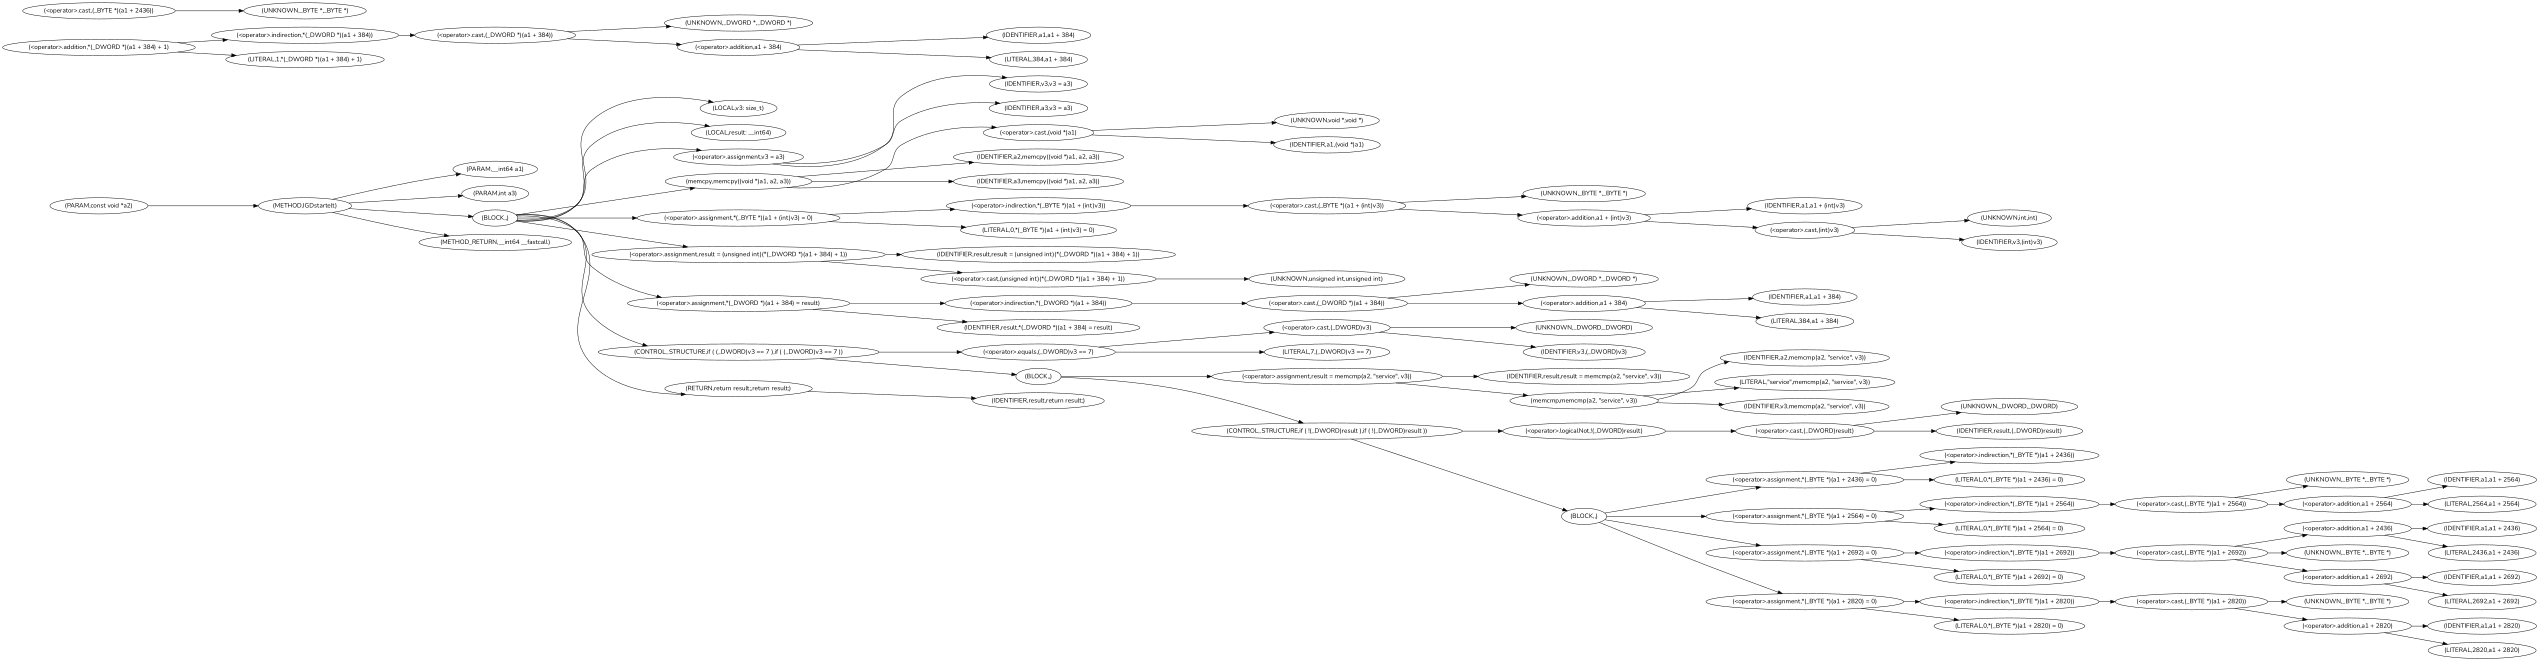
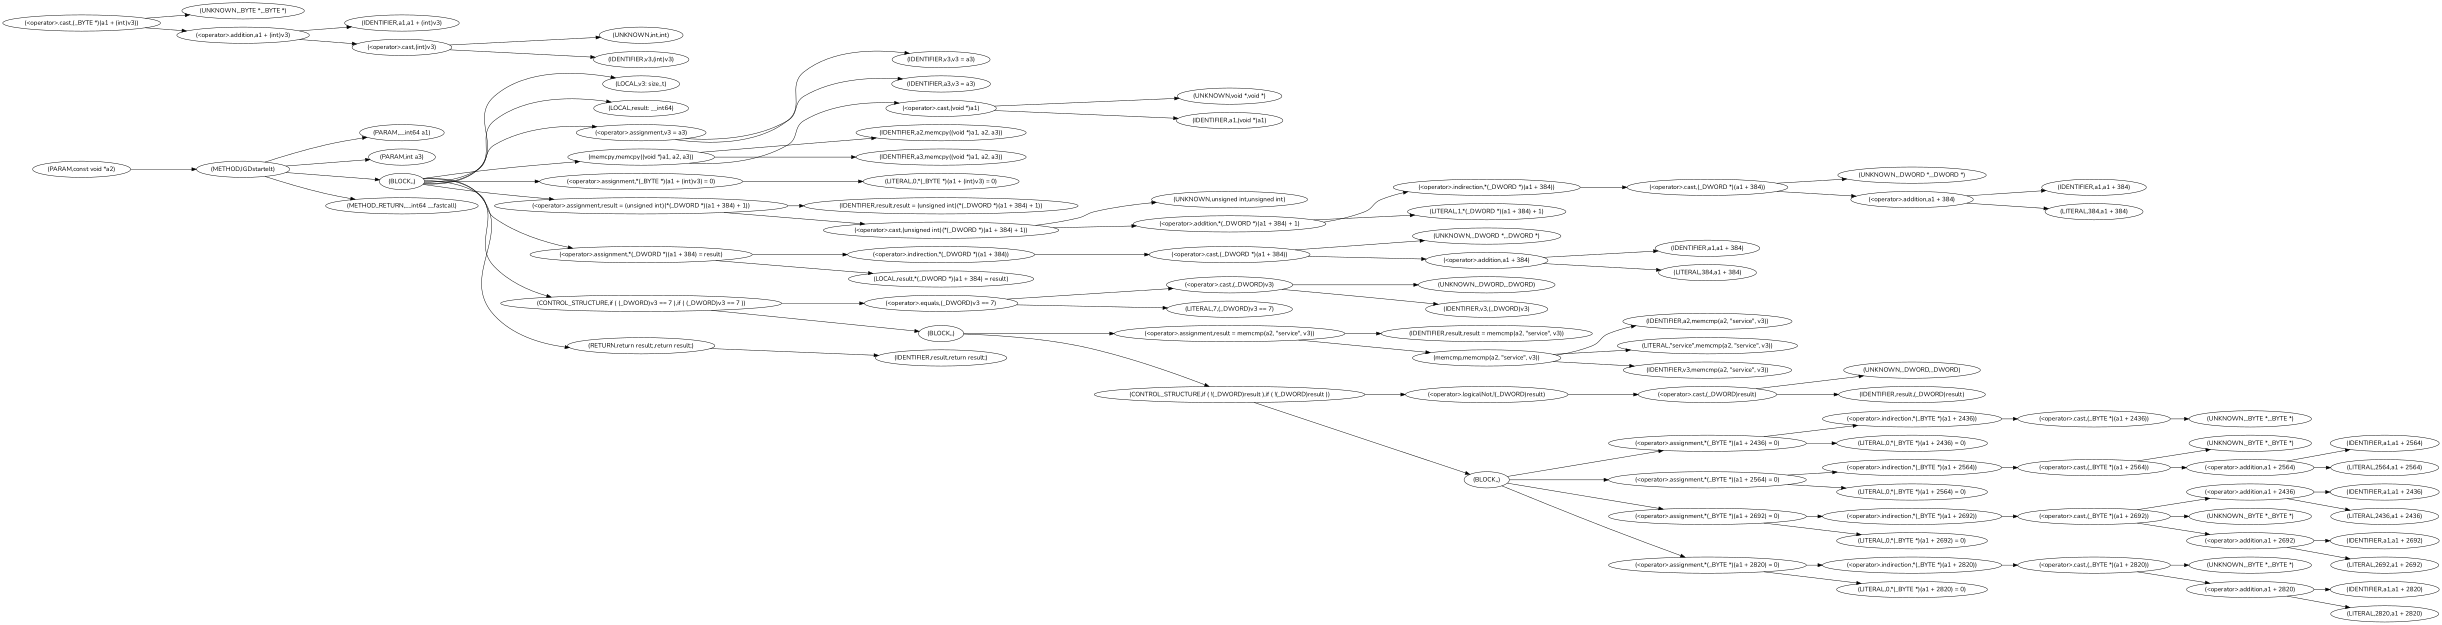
  digraph {
    fontname=Nunito
    rankdir=LR
    node [fontname=Nunito]
    edge [fontname=Nunito]
    n1 [label="(METHOD,IGDstartelt)"]
    n2 [label="(PARAM,__int64 a1)"]
    n3 [label="(PARAM,int a3)"]
    n4 [label="(BLOCK,,)"]
    n5 [label="(METHOD_RETURN,__int64 __fastcall)"]
    n6 [label="(PARAM,const void *a2)"]
    n7 [label="(LOCAL,v3: size_t)"]
    n8 [label="(LOCAL,result: __int64)"]
    n9 [label="(<operator>.assignment,v3 = a3)"]
    n10 [label="(memcpy,memcpy((void *)a1, a2, a3))"]
    n11 [label="(<operator>.assignment,*(_BYTE *)(a1 + (int)v3) = 0)"]
    n12 [label="(<operator>.assignment,result = (unsigned int)(*(_DWORD *)(a1 + 384) + 1))"]
    n13 [label="(<operator>.assignment,*(_DWORD *)(a1 + 384) = result)"]
    n14 [label="(CONTROL_STRUCTURE,if ( (_DWORD)v3 == 7 ),if ( (_DWORD)v3 == 7 ))"]
    n15 [label="(RETURN,return result;,return result;)"]
    n16 [label="(IDENTIFIER,v3,v3 = a3)"]
    n17 [label="(IDENTIFIER,a3,v3 = a3)"]
    n18 [label="(<operator>.cast,(void *)a1)"]
    n19 [label="(IDENTIFIER,a2,memcpy((void *)a1, a2, a3))"]
    n20 [label="(IDENTIFIER,a3,memcpy((void *)a1, a2, a3))"]
-   n21 [label="(<operator>.indirection,*(_BYTE *)(a1 + (int)v3))"]
    n22 [label="(LITERAL,0,*(_BYTE *)(a1 + (int)v3) = 0)"]
    n23 [label="(IDENTIFIER,result,result = (unsigned int)(*(_DWORD *)(a1 + 384) + 1))"]
    n24 [label="(<operator>.cast,(unsigned int)(*(_DWORD *)(a1 + 384) + 1))"]
    n25 [label="(<operator>.indirection,*(_DWORD *)(a1 + 384))"]
-   n26 [label="(IDENTIFIER,result,*(_DWORD *)(a1 + 384) = result)"]
+   n26 [label="(LOCAL,result,*(_DWORD *)(a1 + 384) = result)"]
    n27 [label="(<operator>.equals,(_DWORD)v3 == 7)"]
    n28 [label="(BLOCK,,)"]
    n29 [label="(IDENTIFIER,result,return result;)"]
    n30 [label="(UNKNOWN,void *,void *)"]
    n31 [label="(IDENTIFIER,a1,(void *)a1)"]
    n32 [label="(<operator>.cast,(_BYTE *)(a1 + (int)v3))"]
    n33 [label="(UNKNOWN,_BYTE *,_BYTE *)"]
    n34 [label="(<operator>.addition,a1 + (int)v3)"]
    n35 [label="(IDENTIFIER,a1,a1 + (int)v3)"]
    n36 [label="(<operator>.cast,(int)v3)"]
    n37 [label="(UNKNOWN,int,int)"]
    n38 [label="(IDENTIFIER,v3,(int)v3)"]
    n39 [label="(UNKNOWN,unsigned int,unsigned int)"]
    n40 [label="(<operator>.addition,*(_DWORD *)(a1 + 384) + 1)"]
    n41 [label="(<operator>.indirection,*(_DWORD *)(a1 + 384))"]
    n42 [label="(LITERAL,1,*(_DWORD *)(a1 + 384) + 1)"]
    n43 [label="(<operator>.cast,(_DWORD *)(a1 + 384))"]
    n44 [label="(UNKNOWN,_DWORD *,_DWORD *)"]
    n45 [label="(<operator>.addition,a1 + 384)"]
    n46 [label="(IDENTIFIER,a1,a1 + 384)"]
    n47 [label="(LITERAL,384,a1 + 384)"]
    n48 [label="(<operator>.cast,(_DWORD *)(a1 + 384))"]
    n49 [label="(UNKNOWN,_DWORD *,_DWORD *)"]
    n50 [label="(<operator>.addition,a1 + 384)"]
    n51 [label="(IDENTIFIER,a1,a1 + 384)"]
    n52 [label="(LITERAL,384,a1 + 384)"]
    n53 [label="(<operator>.cast,(_DWORD)v3)"]
    n54 [label="(LITERAL,7,(_DWORD)v3 == 7)"]
    n55 [label="(<operator>.assignment,result = memcmp(a2, \"service\", v3))"]
    n56 [label="(CONTROL_STRUCTURE,if ( !(_DWORD)result ),if ( !(_DWORD)result ))"]
    n57 [label="(UNKNOWN,_DWORD,_DWORD)"]
    n58 [label="(IDENTIFIER,v3,(_DWORD)v3)"]
    n59 [label="(IDENTIFIER,result,result = memcmp(a2, \"service\", v3))"]
    n60 [label="(memcmp,memcmp(a2, \"service\", v3))"]
    n61 [label="(<operator>.logicalNot,!(_DWORD)result)"]
    n62 [label="(BLOCK,,)"]
    n63 [label="(IDENTIFIER,a2,memcmp(a2, \"service\", v3))"]
    n64 [label="(LITERAL,\"service\",memcmp(a2, \"service\", v3))"]
    n65 [label="(IDENTIFIER,v3,memcmp(a2, \"service\", v3))"]
    n66 [label="(<operator>.cast,(_DWORD)result)"]
    n67 [label="(<operator>.assignment,*(_BYTE *)(a1 + 2436) = 0)"]
    n68 [label="(<operator>.assignment,*(_BYTE *)(a1 + 2564) = 0)"]
    n69 [label="(<operator>.assignment,*(_BYTE *)(a1 + 2692) = 0)"]
    n70 [label="(<operator>.assignment,*(_BYTE *)(a1 + 2820) = 0)"]
    n71 [label="(UNKNOWN,_DWORD,_DWORD)"]
    n72 [label="(IDENTIFIER,result,(_DWORD)result)"]
    n73 [label="(<operator>.indirection,*(_BYTE *)(a1 + 2436))"]
    n74 [label="(LITERAL,0,*(_BYTE *)(a1 + 2436) = 0)"]
    n75 [label="(<operator>.indirection,*(_BYTE *)(a1 + 2564))"]
    n76 [label="(LITERAL,0,*(_BYTE *)(a1 + 2564) = 0)"]
    n77 [label="(<operator>.indirection,*(_BYTE *)(a1 + 2692))"]
    n78 [label="(LITERAL,0,*(_BYTE *)(a1 + 2692) = 0)"]
    n79 [label="(<operator>.indirection,*(_BYTE *)(a1 + 2820))"]
    n80 [label="(LITERAL,0,*(_BYTE *)(a1 + 2820) = 0)"]
    n81 [label="(<operator>.cast,(_BYTE *)(a1 + 2436))"]
    n82 [label="(UNKNOWN,_BYTE *,_BYTE *)"]
    n83 [label="(<operator>.addition,a1 + 2436)"]
    n84 [label="(IDENTIFIER,a1,a1 + 2436)"]
    n85 [label="(LITERAL,2436,a1 + 2436)"]
    n86 [label="(<operator>.cast,(_BYTE *)(a1 + 2564))"]
    n87 [label="(UNKNOWN,_BYTE *,_BYTE *)"]
    n88 [label="(<operator>.addition,a1 + 2564)"]
    n89 [label="(IDENTIFIER,a1,a1 + 2564)"]
    n90 [label="(LITERAL,2564,a1 + 2564)"]
    n91 [label="(<operator>.cast,(_BYTE *)(a1 + 2692))"]
    n92 [label="(UNKNOWN,_BYTE *,_BYTE *)"]
    n93 [label="(<operator>.addition,a1 + 2692)"]
    n94 [label="(IDENTIFIER,a1,a1 + 2692)"]
    n95 [label="(LITERAL,2692,a1 + 2692)"]
    n96 [label="(<operator>.cast,(_BYTE *)(a1 + 2820))"]
    n97 [label="(UNKNOWN,_BYTE *,_BYTE *)"]
    n98 [label="(<operator>.addition,a1 + 2820)"]
    n99 [label="(IDENTIFIER,a1,a1 + 2820)"]
    n100 [label="(LITERAL,2820,a1 + 2820)"]
    n1 -> n2
    n1 -> n3
    n1 -> n4
    n1 -> n5
    n4 -> n7
    n4 -> n8
    n4 -> n9
    n4 -> n10
    n4 -> n11
    n4 -> n12
    n4 -> n13
    n4 -> n14
    n4 -> n15
    n6 -> n1
    n9 -> n16
    n9 -> n17
    n10 -> n18
    n10 -> n19
    n10 -> n20
-   n11 -> n21
    n11 -> n22
    n12 -> n23
    n12 -> n24
    n13 -> n25
    n13 -> n26
    n14 -> n27
    n14 -> n28
    n15 -> n29
    n18 -> n30
    n18 -> n31
-   n21 -> n32
    n24 -> n39
+   n24 -> n40
    n25 -> n48
    n27 -> n53
    n27 -> n54
    n28 -> n55
    n28 -> n56
    n32 -> n33
    n32 -> n34
    n34 -> n35
    n34 -> n36
    n36 -> n37
    n36 -> n38
    n40 -> n41
    n40 -> n42
    n41 -> n43
    n43 -> n44
    n43 -> n45
    n45 -> n46
    n45 -> n47
    n48 -> n49
    n48 -> n50
    n50 -> n51
    n50 -> n52
    n53 -> n57
    n53 -> n58
    n55 -> n59
    n55 -> n60
    n56 -> n61
    n56 -> n62
    n60 -> n63
    n60 -> n64
    n60 -> n65
    n61 -> n66
    n62 -> n67
    n62 -> n68
    n62 -> n69
    n62 -> n70
    n66 -> n71
    n66 -> n72
    n67 -> n73
    n67 -> n74
    n68 -> n75
    n68 -> n76
    n69 -> n77
    n69 -> n78
    n70 -> n79
    n70 -> n80
+   n73 -> n81
    n75 -> n86
    n77 -> n91
    n79 -> n96
    n81 -> n82
    n83 -> n84
    n83 -> n85
    n86 -> n87
    n86 -> n88
    n88 -> n89
    n88 -> n90
    n91 -> n83
    n91 -> n92
    n91 -> n93
    n93 -> n94
    n93 -> n95
    n96 -> n97
    n96 -> n98
    n98 -> n99
    n98 -> n100
  }
